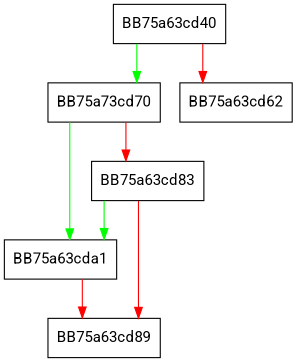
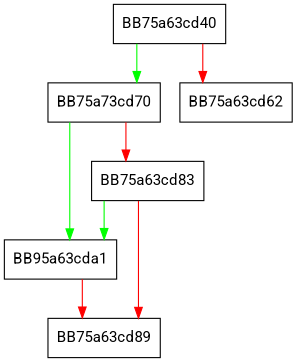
  digraph {
    fontname=Roboto
    splines=ortho
    node [fontname=Roboto shape=box]
    edge [color=red fontname=Roboto]
    n1 [label=BB75a73cd70]
    BB75a63cd40
    BB75a63cd62
-   BB75a63cda1
+   BB75a63cda1 [label=BB95a63cda1]
    BB75a63cd83
    BB75a63cd89
    n1 -> BB75a63cda1 [color=green]
    n1 -> BB75a63cd83
    BB75a63cd40 -> n1 [color=green]
    BB75a63cd40 -> BB75a63cd62
    BB75a63cda1 -> BB75a63cd89
    BB75a63cd83 -> BB75a63cda1 [color=green]
    BB75a63cd83 -> BB75a63cd89
  }
